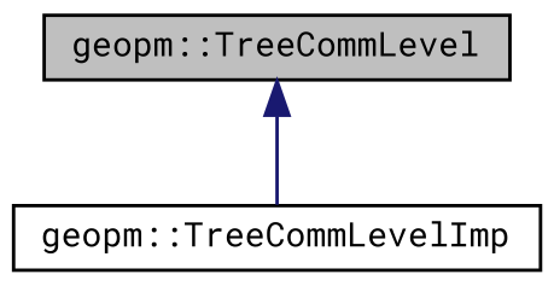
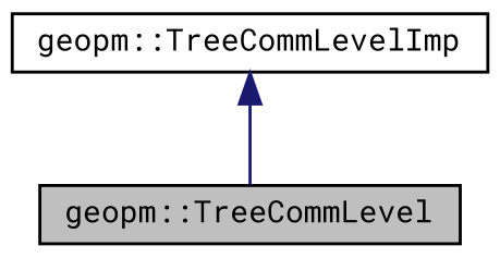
  digraph {
    fontname="Roboto Mono"
    node [color=black fontname="Roboto Mono" fontsize=10 shape=record style=filled]
    n1 [fillcolor=grey75 fontcolor=black height=0.2 label="geopm::TreeCommLevel" width=0.4]
    n2 [fillcolor=white height=0.2 label="geopm::TreeCommLevelImp" width=0.4]
-   n1 -> n2 [color=midnightblue dir=back fontname="Roboto Mono" fontsize=10 labelfontname=Helvetica labelfontsize=10 style=solid]
+   n2 -> n1 [color=midnightblue dir=back fontname="Roboto Mono" fontsize=10 labelfontname=Helvetica labelfontsize=10 style=solid]
  }
